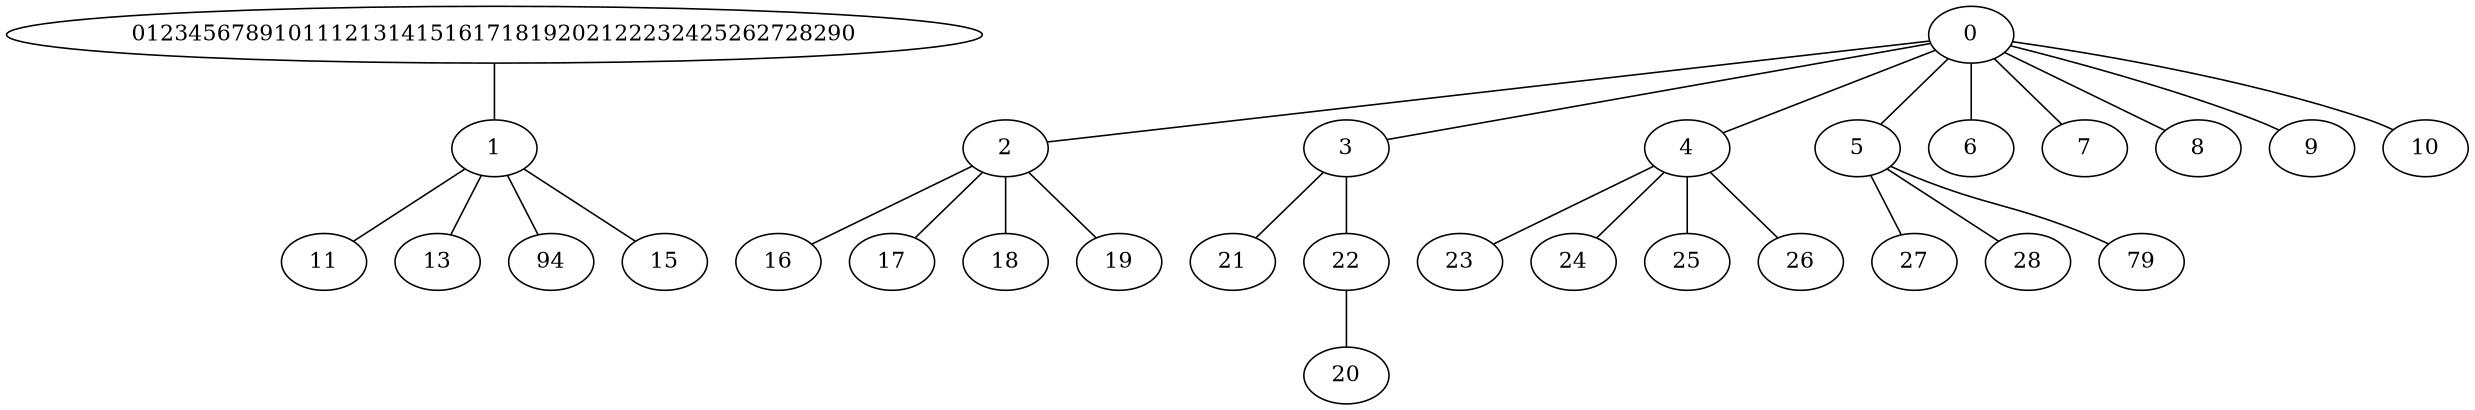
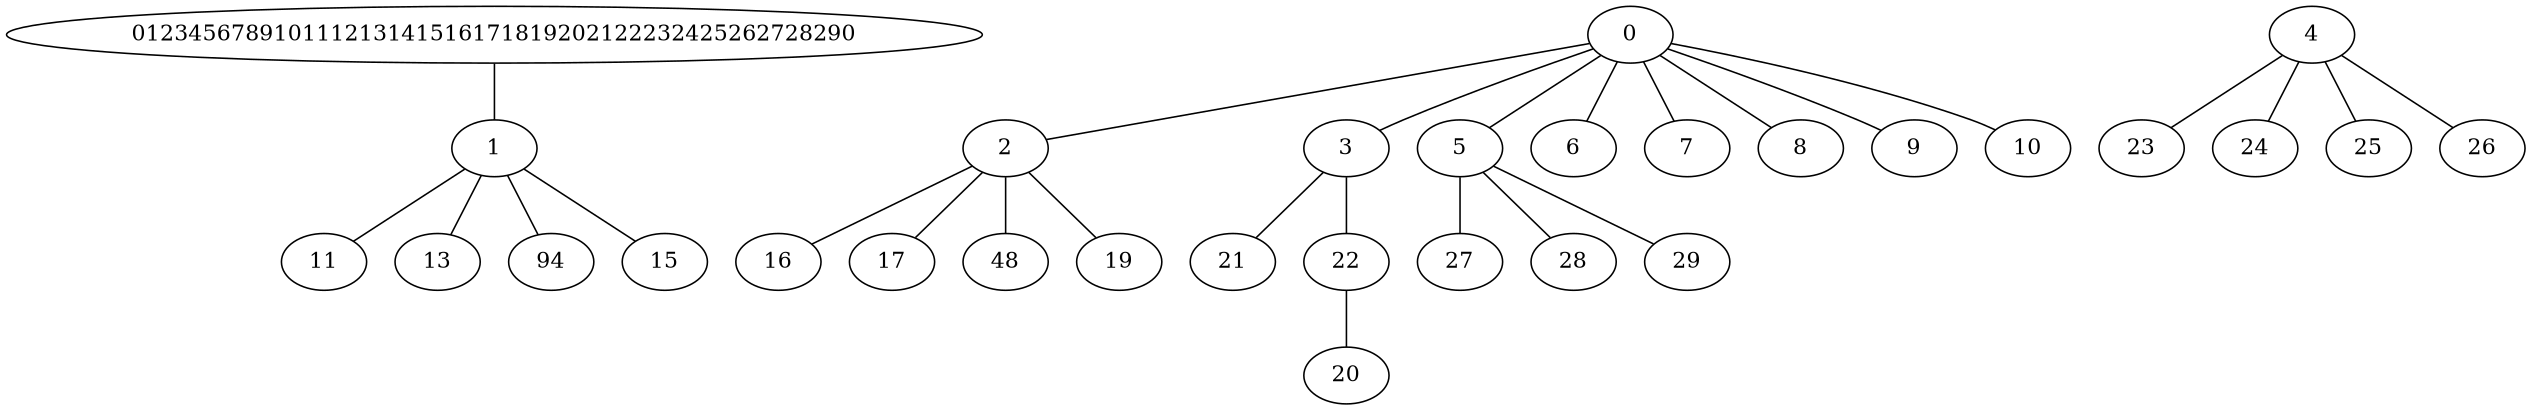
  graph {
    012345678910111213141516171819202122232425262728290
    1
    11
    13
    n5 [label=94]
    15
    0
    2
    3
    4
    5
    6
    7
    8
    9
    10
    16
    17
-   18
+   18 [label=48]
    19
    21
    22
    23
    24
    25
    26
    27
    28
-   29 [label=79]
+   29
    20
    012345678910111213141516171819202122232425262728290 -- 1
    1 -- 11
    1 -- 13
    1 -- n5
    1 -- 15
    0 -- 2
    0 -- 3
-   0 -- 4
    0 -- 5
    0 -- 6
    0 -- 7
    0 -- 8
    0 -- 9
    0 -- 10
    2 -- 16
    2 -- 17
    2 -- 18
    2 -- 19
    3 -- 21
    3 -- 22
    4 -- 23
    4 -- 24
    4 -- 25
    4 -- 26
    5 -- 27
    5 -- 28
    5 -- 29
    22 -- 20
  }
